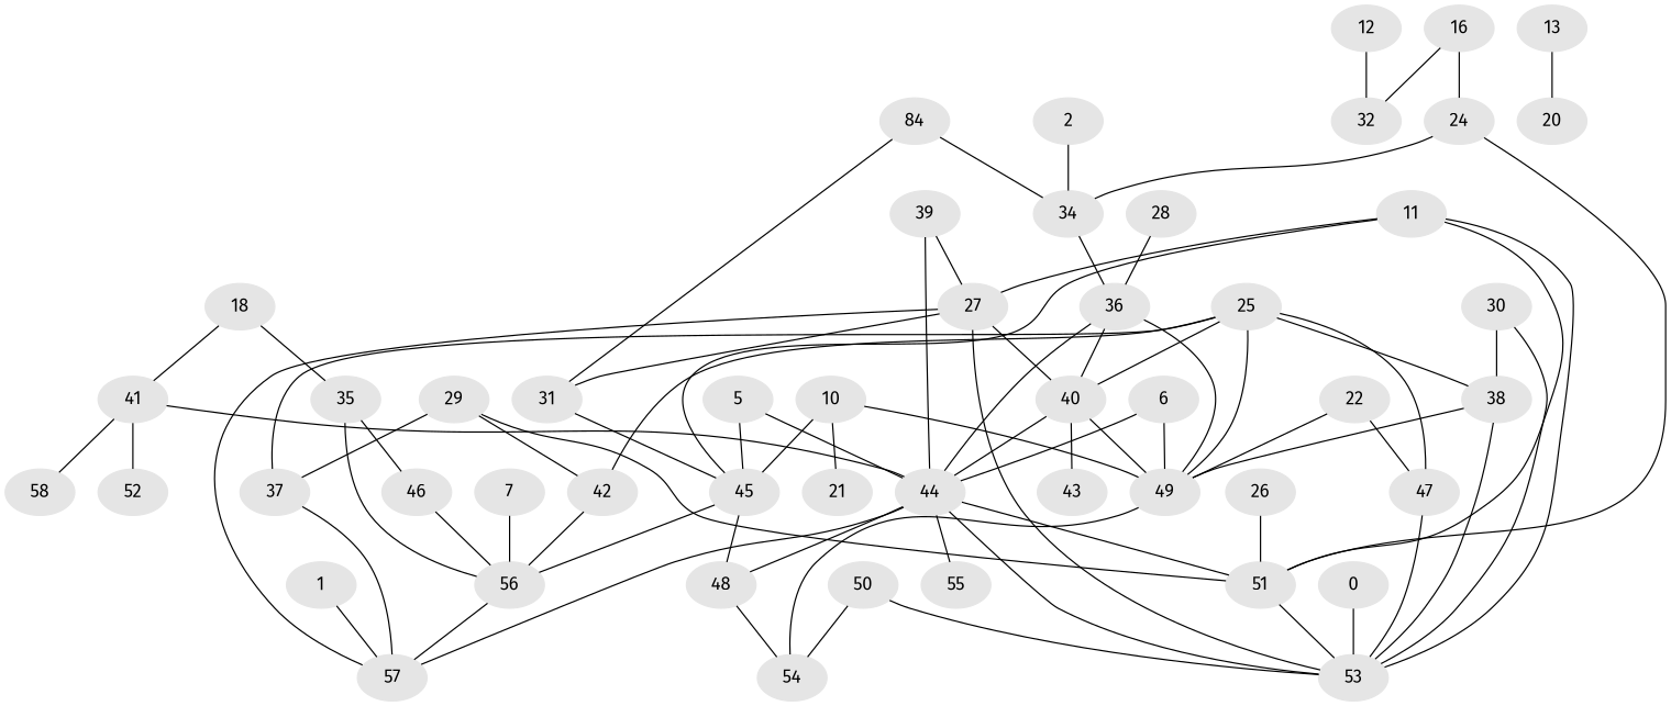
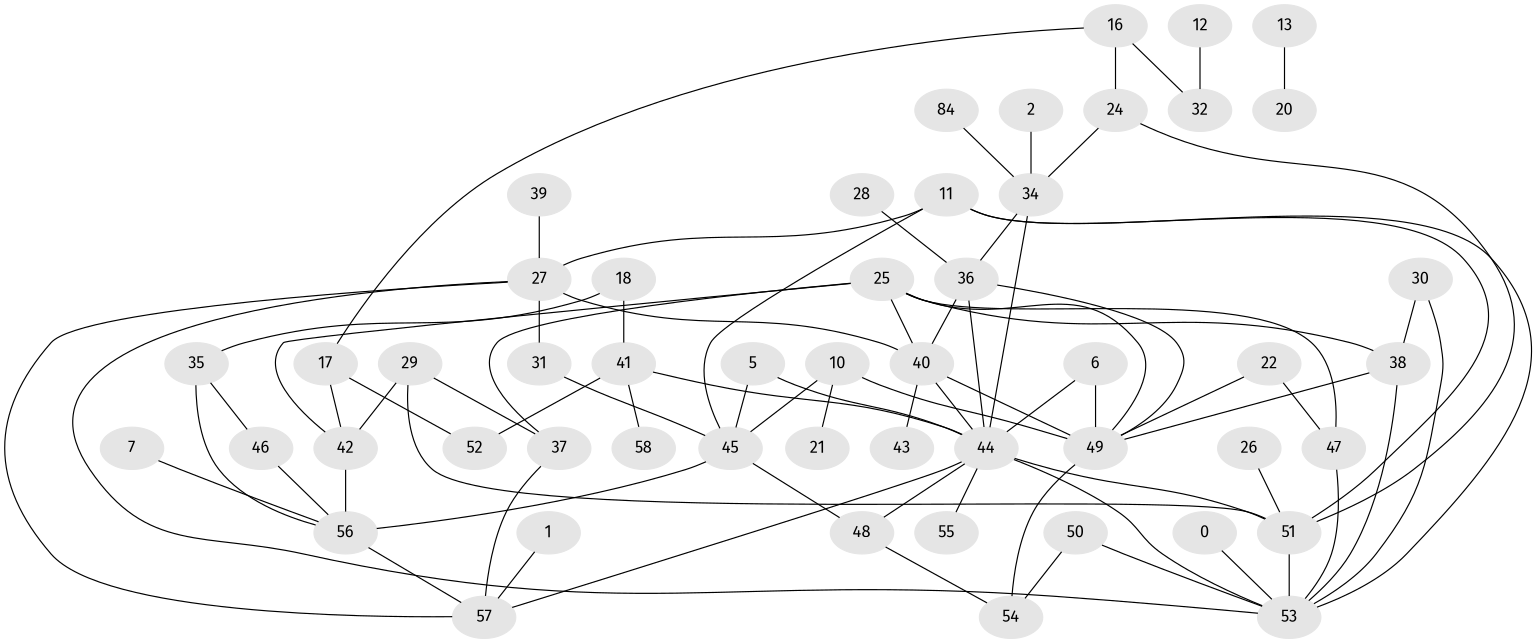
  graph {
    fontname="Fira Sans"
    node [color=gray90 fontname="Fira Sans" style=filled]
    edge [fontname="Fira Sans" weight=1.0]
    1
    57
    2
    34
    44
    36
    5
    45
    53
    51
    48
    55
    56
    6
    49
    54
    7
    n18 [label=0]
    10
    21
    11
    27
    31
    40
    12
    32
    13
    20
    n29 [label=84]
    16
+   17
    24
    42
    52
    18
    35
    41
    46
    58
    n40 [label=39]
    38
    22
    47
    25
    37
    43
    50
    26
    28
    29
    30
    1 -- 57
    2 -- 34
-   n40 -- 44
+   34 -- 44
    34 -- 36
    44 -- 57
    44 -- 53
    44 -- 51
    44 -- 48
    44 -- 55
    36 -- 44
    36 -- 49
    36 -- 40
    5 -- 44
    5 -- 45
    45 -- 48
    45 -- 56
    51 -- 53
    48 -- 54
    56 -- 57
    6 -- 44
    6 -- 49 [weight=2.0]
    49 -- 54
    7 -- 56
    n18 -- 53
    10 -- 45
    10 -- 49
    10 -- 21
    11 -- 45
    11 -- 53
    11 -- 51
    11 -- 27
    27 -- 57
    27 -- 53
    27 -- 31
    27 -- 40
    31 -- 45
    40 -- 44
    40 -- 49
    40 -- 43
    12 -- 32
    13 -- 20
    n29 -- 34
-   n29 -- 31
    16 -- 32
+   16 -- 17
    16 -- 24
+   17 -- 42
+   17 -- 52
    24 -- 34
    24 -- 51
    42 -- 56 [weight=2.0]
    18 -- 35
    18 -- 41
    35 -- 56
    35 -- 46
    41 -- 44
    41 -- 52
    41 -- 58
    46 -- 56
    n40 -- 27
    38 -- 53
    38 -- 49
    22 -- 49
    22 -- 47
    47 -- 53
    25 -- 49
    25 -- 40
    25 -- 42
    25 -- 38
    25 -- 47
    25 -- 37
    37 -- 57
    50 -- 53
    50 -- 54
    26 -- 51
    28 -- 36
    29 -- 51
    29 -- 42
    29 -- 37
    30 -- 53
    30 -- 38
  }
